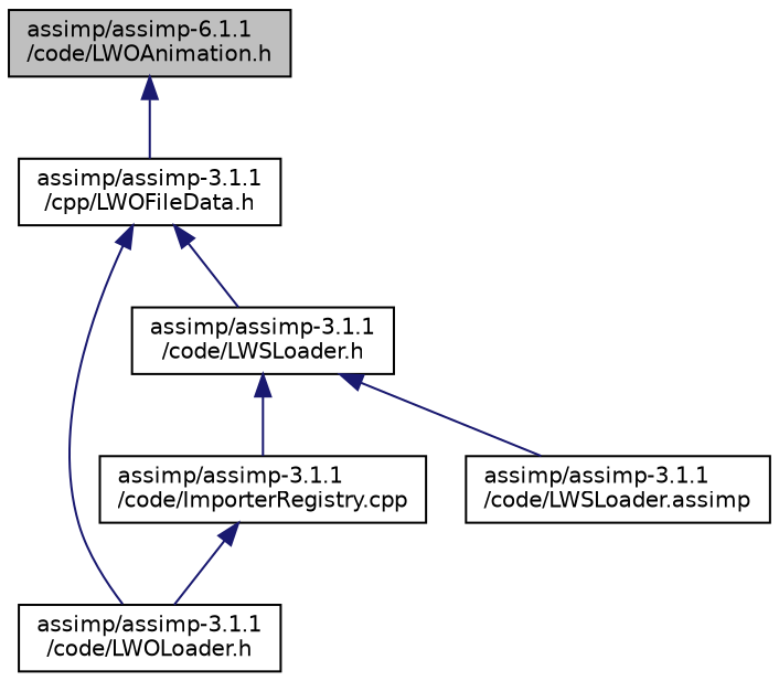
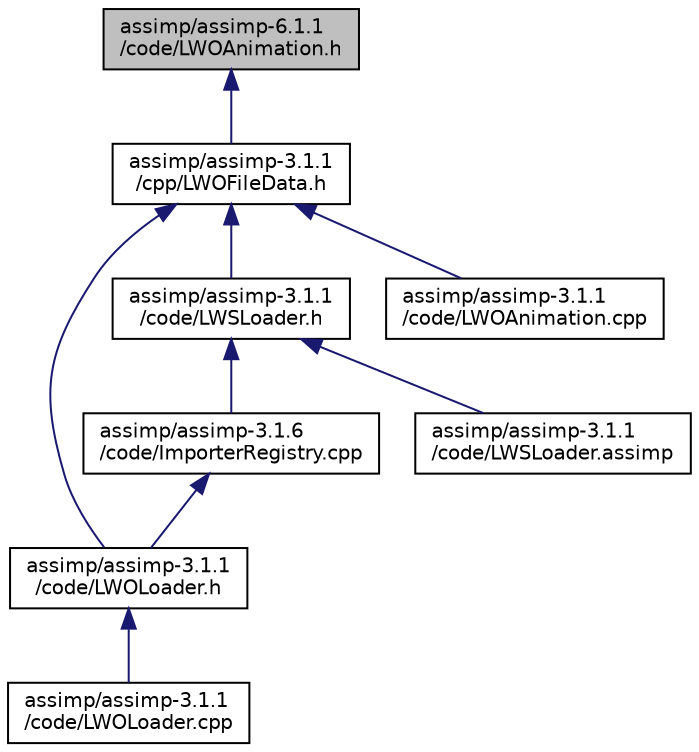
  digraph {
    node [color=black fillcolor=white fontname=Helvetica fontsize=10 shape=record style=filled]
    edge [color=midnightblue dir=back fontname=Helvetica fontsize=10 labelfontname=Helvetica labelfontsize=10 style=solid]
    n1 [fillcolor=grey75 fontcolor=black height=0.2 label="assimp/assimp-6.1.1\l/code/LWOAnimation.h" width=0.4]
    n2 [height=0.2 label="assimp/assimp-3.1.1\l/cpp/LWOFileData.h" width=0.4]
    n3 [height=0.2 label="assimp/assimp-3.1.1\l/code/LWOLoader.h" width=0.4]
    n4 [height=0.2 label="assimp/assimp-3.1.1\l/code/LWSLoader.h" width=0.4]
-   n7 [height=0.2 label="assimp/assimp-3.1.1\l/code/ImporterRegistry.cpp" width=0.4]
+   n5 [height=0.2 label="assimp/assimp-3.1.1\l/code/LWOAnimation.cpp" width=0.4]
+   n6 [height=0.2 label="assimp/assimp-3.1.1\l/code/LWOLoader.cpp" width=0.4]
+   n7 [height=0.2 label="assimp/assimp-3.1.6\l/code/ImporterRegistry.cpp" width=0.4]
    n8 [height=0.2 label="assimp/assimp-3.1.1\l/code/LWSLoader.assimp" width=0.4]
    n1 -> n2
    n2 -> n3
    n2 -> n4
+   n2 -> n5
+   n3 -> n6
    n4 -> n7
    n4 -> n8
    n7 -> n3
  }
